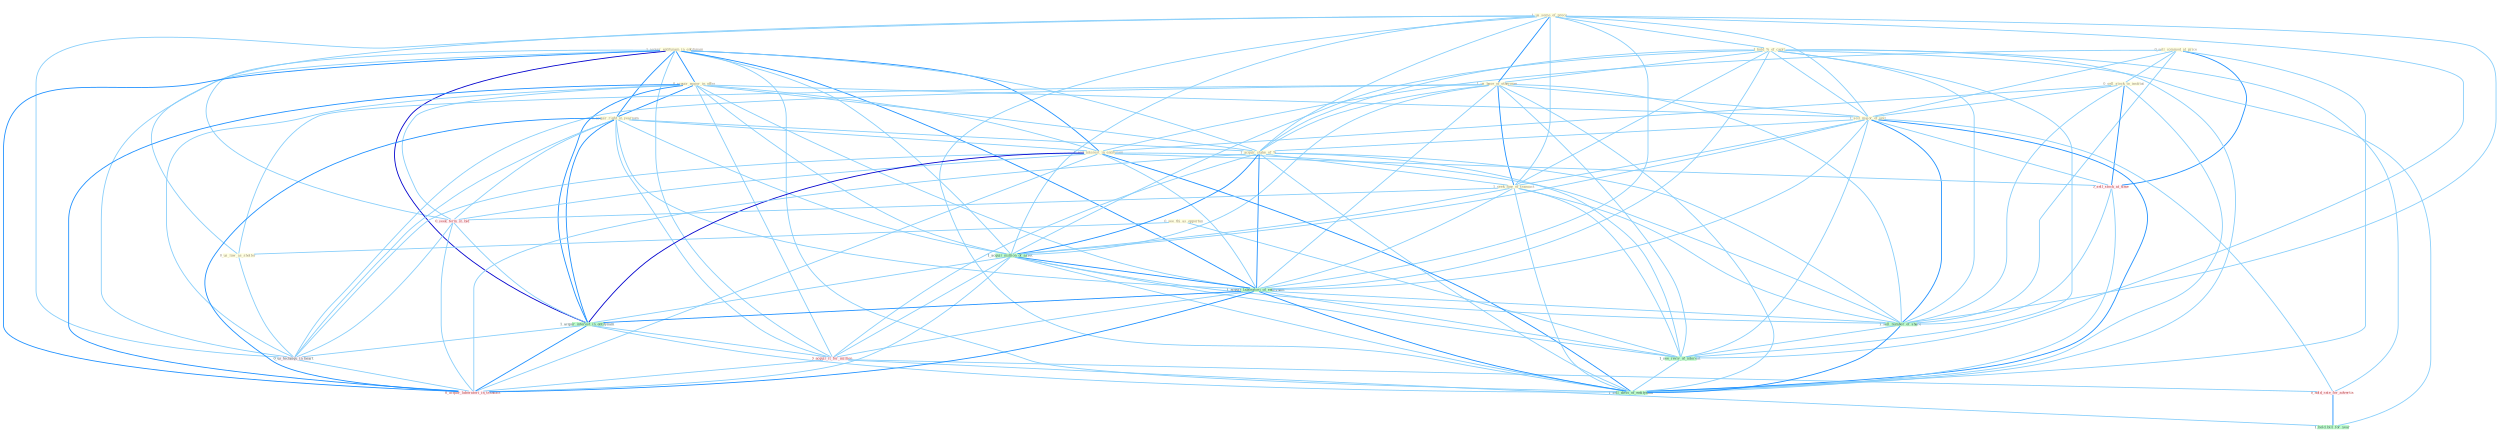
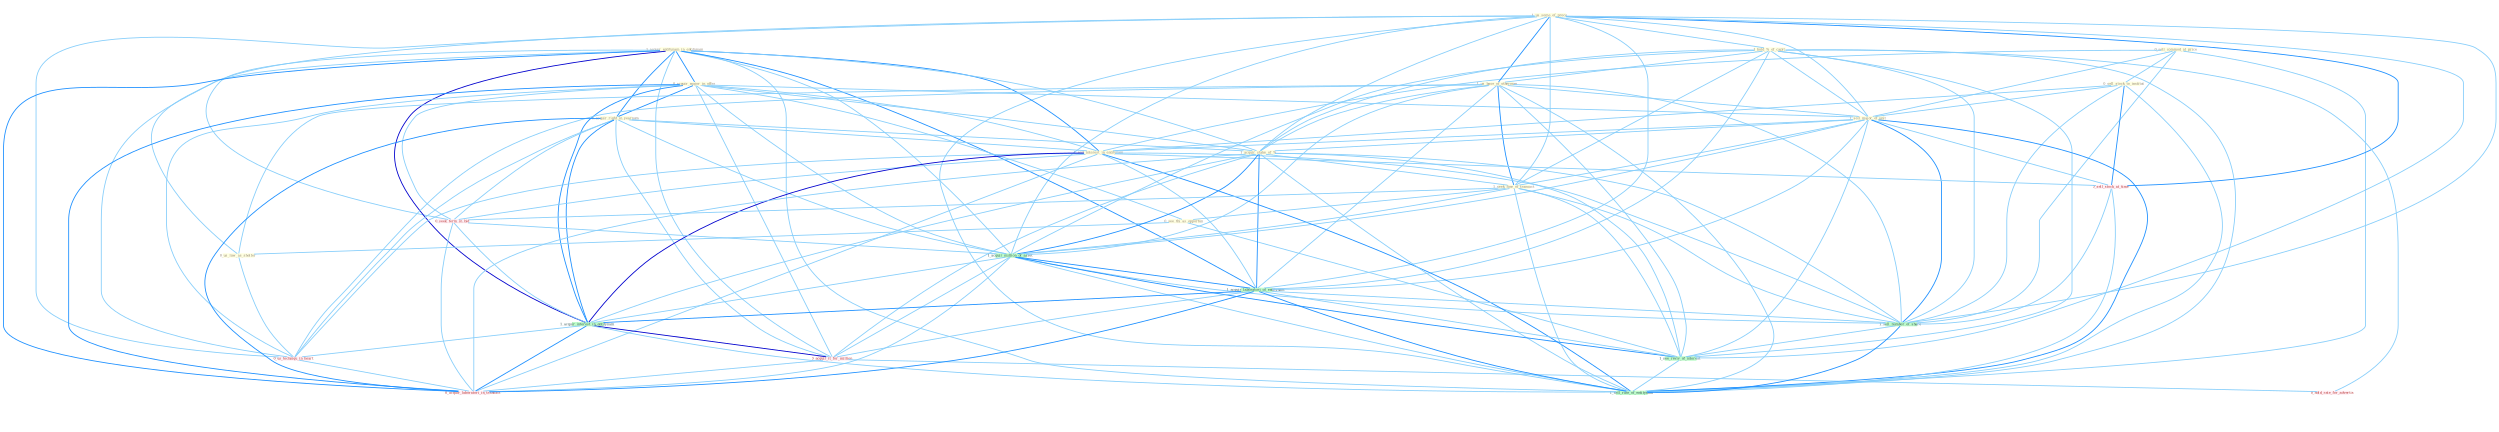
  graph {
    node [color="#ffffe0" fixedsize=true fontcolor="#8b7d6b" fontsize=4 shape=polygon style=filled]
    edge [color="#87cefa" w=1]
    "0_sell_commod_at_price " [height=.06 width=.5]
    "0_sell_stock_to_institut " [height=.06 width=.5]
    "1_us_some_of_proce " [height=.06 width=.5]
    "1_acquir_entitynam_in_entitynam " [height=.06 width=.5]
    "0_acquir_major_in_offer " [height=.06 width=.5]
    "1_hold_%_of_capit " [height=.06 width=.5]
    "1_us_base_of_othernum " [height=.06 width=.5]
    "1_sell_major_of_unit " [height=.06 width=.5]
    "0_acquir_right_in_yearnum " [height=.06 width=.5]
    "0_see_thi_as_opportun " [height=.06 width=.5]
    "0_us_law_as_shelter " [height=.06 width=.5]
    "1_sell_interest_in_entitynam " [height=.06 width=.5]
    "1_acquir_stake_of_% " [height=.06 width=.5]
    n14 [height=.06 label="1_seek_fine_of_transact" width=.5]
    "0_seek_term_in_bid " [color="#fff0f5" fontcolor="#b22222" height=.06 width=.5]
-   "0_us_techniqu_in_heart " [color="#fff0f5" fontcolor="#2f4f4f" height=.06 width=.5]
+   "0_us_techniqu_in_heart " [color="#fff0f5" fontcolor="#b22222" height=.06 width=.5]
    "0_acquir_it_for_million " [color="#fff0f5" fontcolor="#b22222" height=.06 width=.5]
    "0_hold_rate_for_advertis " [color="#fff0f5" fontcolor="#b22222" height=.06 width=.5]
    "0_acquir_laboratori_in_transact " [color="#fff0f5" fontcolor="#b22222" height=.06 width=.5]
    "0_sell_stock_at_time " [color="#fff0f5" fontcolor="#b22222" height=.06 width=.5]
    "1_sell_number_of_share " [color="#BDFCC9" fontcolor="#2f4f4f" height=.06 width=.5]
-   "1_sell_divis_of_entitynam " [color="#BDFCC9" fontcolor="#2f4f4f" height=.06 width=.5]
+   "1_sell_divis_of_entitynam " [color="#BDFCC9" fontcolor="#2f4f4f" height=.06 width=.5 label="1_sell_rate_of_entitynam"]
    "1_acquir_million_of_asset " [color="#BDFCC9" fontcolor="#2f4f4f" height=.06 width=.5]
    "1_acquir_laboratori_of_entitynam " [color="#BDFCC9" fontcolor="#2f4f4f" height=.06 width=.5]
    "1_see_reviv_of_interest " [color="#BDFCC9" fontcolor="#2f4f4f" height=.06 width=.5]
    "1_acquir_interest_in_entitynam " [color="#BDFCC9" fontcolor="#2f4f4f" height=.06 width=.5]
-   "1_hold_bill_for_year " [color="#BDFCC9" fontcolor="#2f4f4f" height=.06 width=.5]
    subgraph sub_1 {
      "0_sell_commod_at_price "
      "0_sell_stock_to_institut "
      "1_us_some_of_proce "
      "1_acquir_entitynam_in_entitynam "
      "0_acquir_major_in_offer "
      "1_hold_%_of_capit "
      "1_us_base_of_othernum "
      "1_sell_major_of_unit "
      "0_acquir_right_in_yearnum "
      "0_see_thi_as_opportun "
      "0_us_law_as_shelter "
      "1_sell_interest_in_entitynam "
      "1_acquir_stake_of_% "
      n14
    }
    subgraph sub_2 {
      "0_seek_term_in_bid "
      "0_us_techniqu_in_heart "
      "0_acquir_it_for_million "
      "0_hold_rate_for_advertis "
      "0_acquir_laboratori_in_transact "
      "0_sell_stock_at_time "
    }
    "0_sell_commod_at_price " -- "0_sell_stock_to_institut "
    "0_sell_commod_at_price " -- "1_sell_major_of_unit "
    "0_sell_commod_at_price " -- "1_sell_interest_in_entitynam "
-   "0_sell_commod_at_price " -- "0_sell_stock_at_time " [color="#1e90ff" w=2]
+   "1_us_some_of_proce " -- "0_sell_stock_at_time " [color="#1e90ff" w=2]
    "0_sell_commod_at_price " -- "1_sell_number_of_share "
    "0_sell_commod_at_price " -- "1_sell_divis_of_entitynam "
    "0_sell_stock_to_institut " -- "1_sell_major_of_unit "
    "0_sell_stock_to_institut " -- "1_sell_interest_in_entitynam "
    "0_sell_stock_to_institut " -- "0_sell_stock_at_time " [color="#1e90ff" w=2]
    "0_sell_stock_to_institut " -- "1_sell_number_of_share "
    "0_sell_stock_to_institut " -- "1_sell_divis_of_entitynam "
    "1_us_some_of_proce " -- "1_hold_%_of_capit "
    "1_us_some_of_proce " -- "1_us_base_of_othernum " [color="#1e90ff" w=2]
    "1_us_some_of_proce " -- "1_sell_major_of_unit "
    "1_us_some_of_proce " -- "0_us_law_as_shelter "
    "1_us_some_of_proce " -- "1_acquir_stake_of_% "
    "1_us_some_of_proce " -- n14
    "1_us_some_of_proce " -- "0_us_techniqu_in_heart "
    "1_us_some_of_proce " -- "1_sell_number_of_share "
    "1_us_some_of_proce " -- "1_sell_divis_of_entitynam "
    "1_us_some_of_proce " -- "1_acquir_million_of_asset "
    "1_us_some_of_proce " -- "1_acquir_laboratori_of_entitynam "
    "1_us_some_of_proce " -- "1_see_reviv_of_interest "
    "1_acquir_entitynam_in_entitynam " -- "0_acquir_major_in_offer " [color="#1e90ff" w=2]
    "1_acquir_entitynam_in_entitynam " -- "0_acquir_right_in_yearnum " [color="#1e90ff" w=2]
    "1_acquir_entitynam_in_entitynam " -- "1_sell_interest_in_entitynam " [color="#1e90ff" w=2]
    "1_acquir_entitynam_in_entitynam " -- "1_acquir_stake_of_% "
    "1_acquir_entitynam_in_entitynam " -- "0_seek_term_in_bid "
    "1_acquir_entitynam_in_entitynam " -- "0_us_techniqu_in_heart "
    "1_acquir_entitynam_in_entitynam " -- "0_acquir_it_for_million "
    "1_acquir_entitynam_in_entitynam " -- "0_acquir_laboratori_in_transact " [color="#1e90ff" w=2]
    "1_acquir_entitynam_in_entitynam " -- "1_sell_divis_of_entitynam "
    "1_acquir_entitynam_in_entitynam " -- "1_acquir_million_of_asset "
    "1_acquir_entitynam_in_entitynam " -- "1_acquir_laboratori_of_entitynam " [color="#1e90ff" w=2]
    "1_acquir_entitynam_in_entitynam " -- "1_acquir_interest_in_entitynam " [color="#0000cd" w=3]
    "0_acquir_major_in_offer " -- "1_sell_major_of_unit "
    "0_acquir_major_in_offer " -- "0_acquir_right_in_yearnum " [color="#1e90ff" w=2]
    "0_acquir_major_in_offer " -- "1_sell_interest_in_entitynam "
    "0_acquir_major_in_offer " -- "1_acquir_stake_of_% "
    "0_acquir_major_in_offer " -- "0_seek_term_in_bid "
    "0_acquir_major_in_offer " -- "0_us_techniqu_in_heart "
    "0_acquir_major_in_offer " -- "0_acquir_it_for_million "
    "0_acquir_major_in_offer " -- "0_acquir_laboratori_in_transact " [color="#1e90ff" w=2]
    "0_acquir_major_in_offer " -- "1_acquir_million_of_asset "
-   "0_acquir_major_in_offer " -- "1_acquir_laboratori_of_entitynam "
+   "0_acquir_major_in_offer " -- "0_see_thi_as_opportun "
    "0_acquir_major_in_offer " -- "1_acquir_interest_in_entitynam " [color="#1e90ff" w=2]
    "1_hold_%_of_capit " -- "1_us_base_of_othernum "
    "1_hold_%_of_capit " -- "1_sell_major_of_unit "
    "1_hold_%_of_capit " -- "1_acquir_stake_of_% "
    "1_hold_%_of_capit " -- n14
    "1_hold_%_of_capit " -- "0_hold_rate_for_advertis "
    "1_hold_%_of_capit " -- "1_sell_number_of_share "
    "1_hold_%_of_capit " -- "1_sell_divis_of_entitynam "
    "1_hold_%_of_capit " -- "1_acquir_million_of_asset "
    "1_hold_%_of_capit " -- "1_acquir_laboratori_of_entitynam "
    "1_hold_%_of_capit " -- "1_see_reviv_of_interest "
-   "1_hold_%_of_capit " -- "1_hold_bill_for_year "
    "1_us_base_of_othernum " -- "1_sell_major_of_unit "
    "1_us_base_of_othernum " -- "0_us_law_as_shelter "
    "1_us_base_of_othernum " -- "1_acquir_stake_of_% "
    "1_us_base_of_othernum " -- n14 [color="#1e90ff" w=2]
    "1_us_base_of_othernum " -- "0_us_techniqu_in_heart "
    "1_us_base_of_othernum " -- "1_sell_number_of_share "
    "1_us_base_of_othernum " -- "1_sell_divis_of_entitynam "
    "1_us_base_of_othernum " -- "1_acquir_million_of_asset "
    "1_us_base_of_othernum " -- "1_acquir_laboratori_of_entitynam "
    "1_us_base_of_othernum " -- "1_see_reviv_of_interest "
-   "1_sell_major_of_unit " -- "0_hold_rate_for_advertis "
+   "1_sell_major_of_unit " -- "1_sell_interest_in_entitynam "
    "1_sell_major_of_unit " -- "1_acquir_stake_of_% "
    "1_sell_major_of_unit " -- n14
    "1_sell_major_of_unit " -- "0_sell_stock_at_time "
    "1_sell_major_of_unit " -- "1_sell_number_of_share " [color="#1e90ff" w=2]
    "1_sell_major_of_unit " -- "1_sell_divis_of_entitynam " [color="#1e90ff" w=2]
    "1_sell_major_of_unit " -- "1_acquir_million_of_asset "
    "1_sell_major_of_unit " -- "1_acquir_laboratori_of_entitynam "
    "1_sell_major_of_unit " -- "1_see_reviv_of_interest "
    "0_acquir_right_in_yearnum " -- "1_sell_interest_in_entitynam "
    "0_acquir_right_in_yearnum " -- "1_acquir_stake_of_% "
    "0_acquir_right_in_yearnum " -- "0_seek_term_in_bid "
    "0_acquir_right_in_yearnum " -- "0_us_techniqu_in_heart "
    "0_acquir_right_in_yearnum " -- "0_acquir_it_for_million "
    "0_acquir_right_in_yearnum " -- "0_acquir_laboratori_in_transact " [color="#1e90ff" w=2]
    "0_acquir_right_in_yearnum " -- "1_acquir_million_of_asset "
-   "0_acquir_right_in_yearnum " -- "1_acquir_laboratori_of_entitynam "
    "0_acquir_right_in_yearnum " -- "1_acquir_interest_in_entitynam " [color="#1e90ff" w=2]
    "0_see_thi_as_opportun " -- "0_us_law_as_shelter "
    "0_see_thi_as_opportun " -- "1_see_reviv_of_interest "
    "0_us_law_as_shelter " -- "0_us_techniqu_in_heart "
    "1_sell_interest_in_entitynam " -- "0_seek_term_in_bid "
    "1_sell_interest_in_entitynam " -- "0_us_techniqu_in_heart "
    "1_sell_interest_in_entitynam " -- "0_acquir_laboratori_in_transact "
    "1_sell_interest_in_entitynam " -- "0_sell_stock_at_time "
    "1_sell_interest_in_entitynam " -- "1_sell_number_of_share "
    "1_sell_interest_in_entitynam " -- "1_sell_divis_of_entitynam " [color="#1e90ff" w=2]
    "1_sell_interest_in_entitynam " -- "1_acquir_laboratori_of_entitynam "
    "1_sell_interest_in_entitynam " -- "1_acquir_interest_in_entitynam " [color="#0000cd" w=3]
    "1_acquir_stake_of_% " -- n14
    "1_acquir_stake_of_% " -- "0_acquir_it_for_million "
    "1_acquir_stake_of_% " -- "0_acquir_laboratori_in_transact "
    "1_acquir_stake_of_% " -- "1_sell_number_of_share "
    "1_acquir_stake_of_% " -- "1_sell_divis_of_entitynam "
    "1_acquir_stake_of_% " -- "1_acquir_million_of_asset " [color="#1e90ff" w=2]
    "1_acquir_stake_of_% " -- "1_acquir_laboratori_of_entitynam " [color="#1e90ff" w=2]
    "1_acquir_stake_of_% " -- "1_see_reviv_of_interest "
+   "1_acquir_stake_of_% " -- "1_acquir_interest_in_entitynam "
    n14 -- "0_seek_term_in_bid "
    n14 -- "1_sell_number_of_share "
    n14 -- "1_sell_divis_of_entitynam "
    n14 -- "1_acquir_million_of_asset "
-   n14 -- "1_acquir_laboratori_of_entitynam "
+   n14 -- "0_see_thi_as_opportun "
    n14 -- "1_see_reviv_of_interest "
-   "0_seek_term_in_bid " -- "0_us_techniqu_in_heart "
+   "0_seek_term_in_bid " -- "1_acquir_million_of_asset "
    "0_seek_term_in_bid " -- "0_acquir_laboratori_in_transact "
    "0_seek_term_in_bid " -- "1_acquir_interest_in_entitynam "
    "0_us_techniqu_in_heart " -- "0_acquir_laboratori_in_transact "
    "0_acquir_it_for_million " -- "0_hold_rate_for_advertis "
    "0_acquir_it_for_million " -- "0_acquir_laboratori_in_transact "
-   "0_acquir_it_for_million " -- "1_hold_bill_for_year "
-   "0_hold_rate_for_advertis " -- "1_hold_bill_for_year " [color="#1e90ff" w=2]
    "0_sell_stock_at_time " -- "1_sell_number_of_share "
    "0_sell_stock_at_time " -- "1_sell_divis_of_entitynam "
    "1_sell_number_of_share " -- "1_sell_divis_of_entitynam " [color="#1e90ff" w=2]
    "1_sell_number_of_share " -- "1_see_reviv_of_interest "
    "1_acquir_million_of_asset " -- "0_acquir_it_for_million "
    "1_acquir_million_of_asset " -- "0_acquir_laboratori_in_transact "
    "1_acquir_million_of_asset " -- "1_sell_number_of_share "
    "1_acquir_million_of_asset " -- "1_sell_divis_of_entitynam "
    "1_acquir_million_of_asset " -- "1_acquir_laboratori_of_entitynam " [color="#1e90ff" w=2]
-   "1_acquir_million_of_asset " -- "1_see_reviv_of_interest "
+   "1_acquir_million_of_asset " -- "1_see_reviv_of_interest " [color="#1e90ff"]
    "1_acquir_million_of_asset " -- "1_acquir_interest_in_entitynam "
    "1_acquir_laboratori_of_entitynam " -- "0_acquir_it_for_million "
    "1_acquir_laboratori_of_entitynam " -- "0_acquir_laboratori_in_transact " [color="#1e90ff" w=2]
    "1_acquir_laboratori_of_entitynam " -- "1_sell_number_of_share "
    "1_acquir_laboratori_of_entitynam " -- "1_sell_divis_of_entitynam " [color="#1e90ff" w=2]
    "1_acquir_laboratori_of_entitynam " -- "1_see_reviv_of_interest "
    "1_acquir_laboratori_of_entitynam " -- "1_acquir_interest_in_entitynam " [color="#1e90ff" w=2]
    "1_see_reviv_of_interest " -- "1_sell_divis_of_entitynam "
    "1_acquir_interest_in_entitynam " -- "0_us_techniqu_in_heart "
-   "1_acquir_interest_in_entitynam " -- "0_acquir_it_for_million "
+   "1_acquir_interest_in_entitynam " -- "0_acquir_it_for_million " [color="#0000cd"]
    "1_acquir_interest_in_entitynam " -- "0_acquir_laboratori_in_transact " [color="#1e90ff" w=2]
    "1_acquir_interest_in_entitynam " -- "1_sell_divis_of_entitynam "
  }
